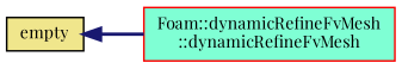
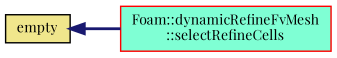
  digraph {
    rankdir=LR
    fontname="Playfair Display"
    node [fontname="Playfair Display" fontsize=10 shape=record style=filled]
    n1 [color=black fillcolor=khaki fontcolor=black height=0.2 label=empty width=0.4]
-   n2 [color=red height=0.2 label="Foam::dynamicRefineFvMesh\l::dynamicRefineFvMesh" width=0.4 fillcolor=aquamarine]
+   n2 [color=red height=0.2 label="Foam::dynamicRefineFvMesh\l::selectRefineCells" width=0.4 fillcolor=aquamarine]
    n1 -> n2 [color=midnightblue dir=back fontname="Playfair Display" fontsize=10 labelfontname=FreeSans labelfontsize=10 style=bold]
  }
